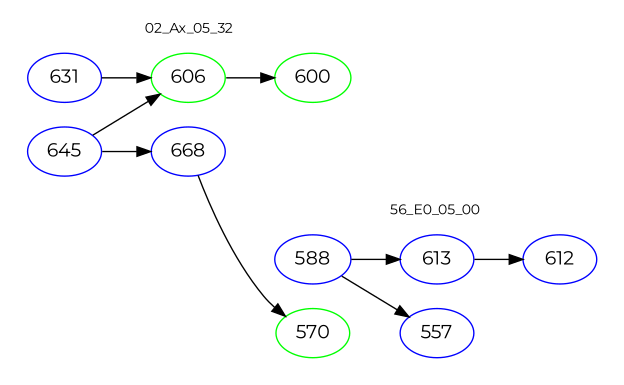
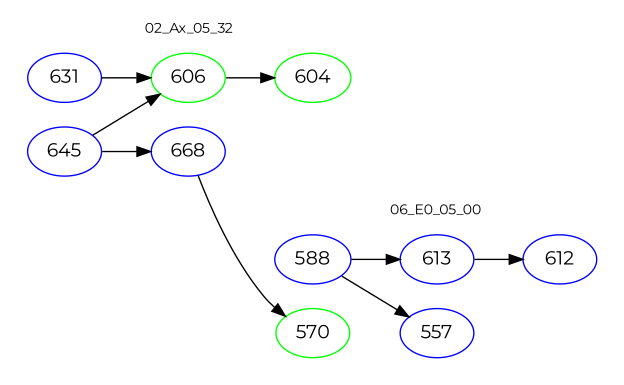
  digraph {
    fontname=Montserrat
    rankdir=LR
    node [color=blue fontname=Montserrat]
    edge [color=black fontname=Montserrat]
    n1 [label=645]
    n2 [label=631]
    n3 [label=668]
    n4 [color=green label=606]
-   n5 [color=green label=600]
+   n5 [color=green label=604]
    n6 [label=588]
    n7 [label=557]
    n8 [label=613]
    n9 [label=612]
    n10 [color=green label=570]
    subgraph cluster_1 {
      color=white
      fontsize=10
      label="02_Ax_05_32"
      n1
      n2
      n3
      n4
      n5
    }
    subgraph cluster_2 {
      color=white
      fontsize=10
-     label="56_E0_05_00"
+     label="06_E0_05_00"
      n6
      n7
      n8
      n9
      n10
    }
    n1 -> n3
    n1 -> n4
    n2 -> n4
    n3 -> n10
    n4 -> n5
    n6 -> n7
    n6 -> n8
    n8 -> n9
  }
